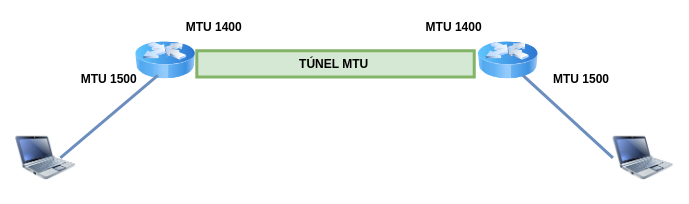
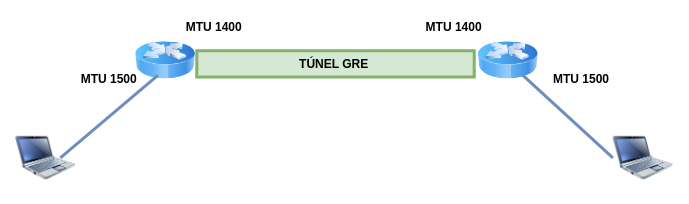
  <mxCell id="0" />
  <mxCell id="1" parent="0" />
  <mxCell id="2" value="" style="image;html=1;image=img/lib/clip_art/networking/Router_Icon_128x128.png" vertex="1" parent="1"><mxGeometry x="180" y="40" width="80" height="80" as="geometry" /></mxCell>
  <mxCell id="3" value="" style="image;html=1;image=img/lib/clip_art/networking/Router_Icon_128x128.png" vertex="1" parent="1"><mxGeometry x="637" y="40" width="80" height="80" as="geometry" /></mxCell>
  <mxCell id="4" value="" style="image;html=1;image=img/lib/clip_art/computers/Netbook_128x128.png" vertex="1" parent="1"><mxGeometry x="20" y="170" width="80" height="80" as="geometry" /></mxCell>
  <mxCell id="5" value="" style="image;html=1;image=img/lib/clip_art/computers/Netbook_128x128.png" vertex="1" parent="1"><mxGeometry x="817" y="170" width="80" height="80" as="geometry" /></mxCell>
  <mxCell id="6" value="" style="endArrow=none;html=1;rounded=0;strokeWidth=4;fillColor=#dae8fc;strokeColor=#6c8ebf;" edge="1" parent="1"><mxGeometry width="50" height="50" relative="1" as="geometry"><mxPoint x="80" y="210" as="sourcePoint" /><mxPoint x="210" y="100" as="targetPoint" /></mxGeometry></mxCell>
  <mxCell id="7" value="" style="endArrow=none;html=1;rounded=0;strokeWidth=4;exitX=0;exitY=0.5;exitDx=0;exitDy=0;fillColor=#dae8fc;strokeColor=#6c8ebf;" edge="1" parent="1" source="5"><mxGeometry width="50" height="50" relative="1" as="geometry"><mxPoint x="787" y="210" as="sourcePoint" /><mxPoint x="697" y="100" as="targetPoint" /></mxGeometry></mxCell>
  <mxCell id="8" value="MTU 1400" style="text;html=1;strokeColor=none;fillColor=none;align=center;verticalAlign=middle;whiteSpace=wrap;rounded=0;fontSize=16;fontStyle=1" vertex="1" parent="1"><mxGeometry x="520" y="20" width="170" height="30" as="geometry" /></mxCell>
  <mxCell id="9" value="MTU 1500" style="text;html=1;strokeColor=none;fillColor=none;align=center;verticalAlign=middle;whiteSpace=wrap;rounded=0;fontSize=16;fontStyle=1" vertex="1" parent="1"><mxGeometry x="60" y="90" width="170" height="30" as="geometry" /></mxCell>
  <mxCell id="10" value="MTU 1500" style="text;html=1;strokeColor=none;fillColor=none;align=center;verticalAlign=middle;whiteSpace=wrap;rounded=0;fontSize=16;fontStyle=1" vertex="1" parent="1"><mxGeometry x="690" y="90" width="170" height="30" as="geometry" /></mxCell>
  <mxCell id="11" value="" style="shape=flexArrow;endArrow=none;startArrow=none;html=1;rounded=0;fillColor=#d5e8d4;strokeColor=#82b366;strokeWidth=4;startWidth=25;startSize=4.67;width=32;entryX=-0.037;entryY=0.625;entryDx=0;entryDy=0;entryPerimeter=0;startFill=0;endFill=0;" edge="1" parent="1"><mxGeometry width="100" height="100" relative="1" as="geometry"><mxPoint x="260" y="84.5" as="sourcePoint" /><mxPoint x="634.04" y="84.5" as="targetPoint" /></mxGeometry></mxCell>
- <mxCell id="12" value="TÚNEL MTU" style="text;html=1;align=center;verticalAlign=middle;whiteSpace=wrap;rounded=0;fontSize=16;fontStyle=1;fontColor=#000000;" vertex="1" parent="1"><mxGeometry x="360" y="70" width="170" height="30" as="geometry" /></mxCell>
+ <mxCell id="12" value="TÚNEL GRE" style="text;html=1;align=center;verticalAlign=middle;whiteSpace=wrap;rounded=0;fontSize=16;fontStyle=1;fontColor=#000000;" vertex="1" parent="1"><mxGeometry x="360" y="70" width="170" height="30" as="geometry" /></mxCell>
  <mxCell id="13" value="MTU 1400" style="text;html=1;strokeColor=none;fillColor=none;align=center;verticalAlign=middle;whiteSpace=wrap;rounded=0;fontSize=16;fontStyle=1" vertex="1" parent="1"><mxGeometry x="200" y="20" width="170" height="30" as="geometry" /></mxCell>
